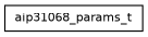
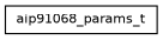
  digraph {
    rankdir=LR
-   n1 [color=black fillcolor=white fontname=Helvetica fontsize=10 height=0.2 label=aip31068_params_t shape=record style=filled width=0.4]
+   n1 [color=black fillcolor=white fontname=Helvetica fontsize=10 height=0.2 label=aip91068_params_t shape=record style=filled width=0.4]
  }
